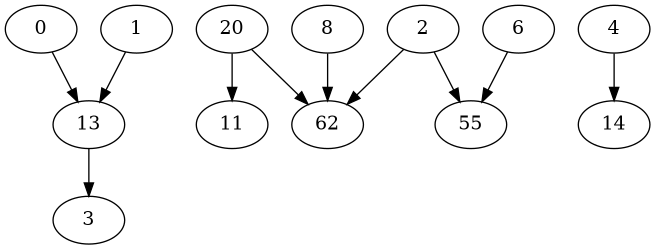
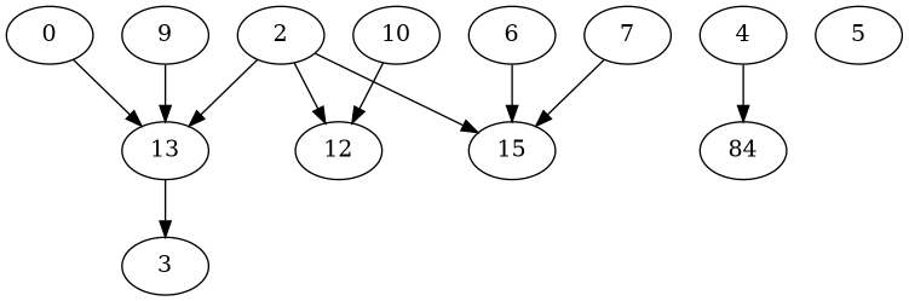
  digraph {
    node [alpha=0.07]
    n1 [expect_size=45384704 label=0]
    13 [alpha=0.00 expect_size=31749120]
    3 [alpha=0.15 expect_size=27826176]
    2 [alpha=0.05 expect_size=32323584]
-   12 [alpha=0.12 expect_size=18855936 label=62]
-   15 [alpha=0.03 expect_size=32496640 label=55]
+   12 [alpha=0.12 expect_size=18855936]
+   15 [alpha=0.03 expect_size=32496640]
    4 [alpha=0.05 expect_size=16546816]
-   14 [expect_size=20245504]
+   14 [expect_size=20245504 label=84]
+   5 [alpha=0.08 expect_size=14981120]
    6 [alpha=0.11 expect_size=25333760]
-   11 [alpha=0.18 expect_size=50485248]
-   8 [alpha=0.15 expect_size=20690944]
-   9 [alpha=0.13 expect_size=48028672 label=1]
-   10 [alpha=0.03 expect_size=35993600 label=20]
+   7 [alpha=0.09 expect_size=46078976]
+   9 [alpha=0.13 expect_size=48028672]
+   10 [alpha=0.03 expect_size=35993600]
    n1 -> 13
    13 -> 3
+   2 -> 13
    2 -> 12
    2 -> 15
    4 -> 14
    6 -> 15
-   8 -> 12
+   7 -> 15
    9 -> 13
    10 -> 12
-   10 -> 11
  }
